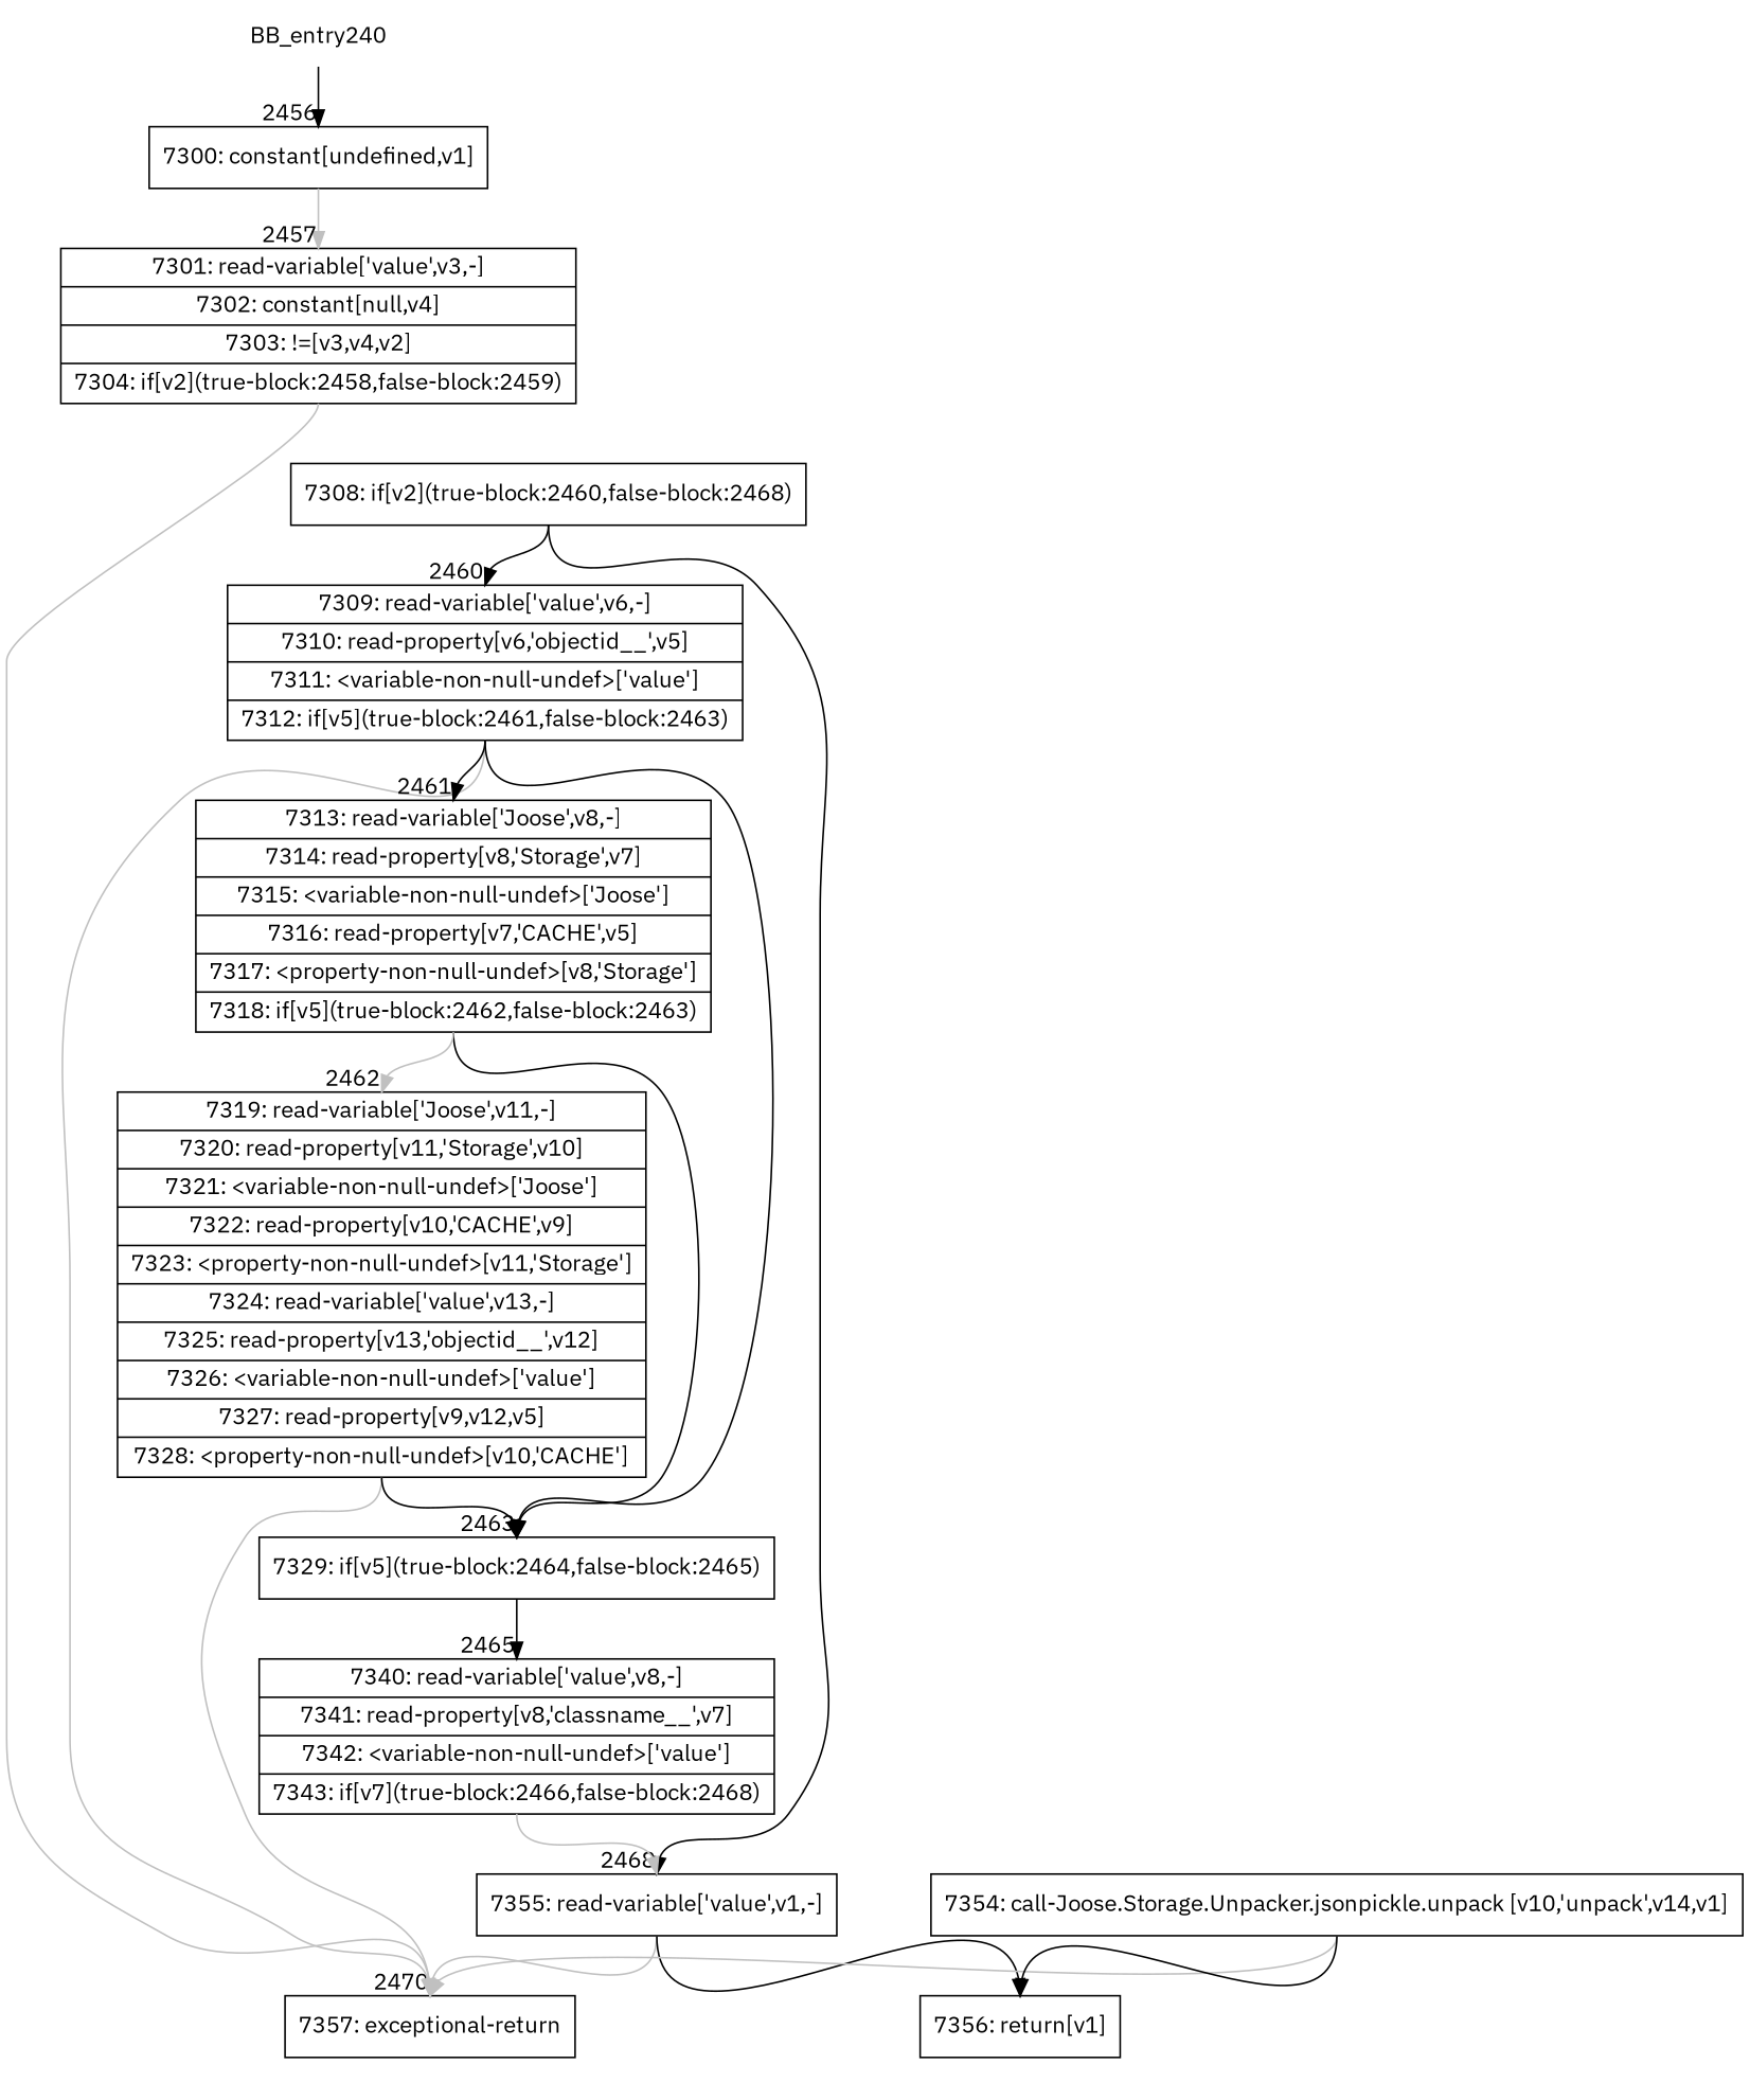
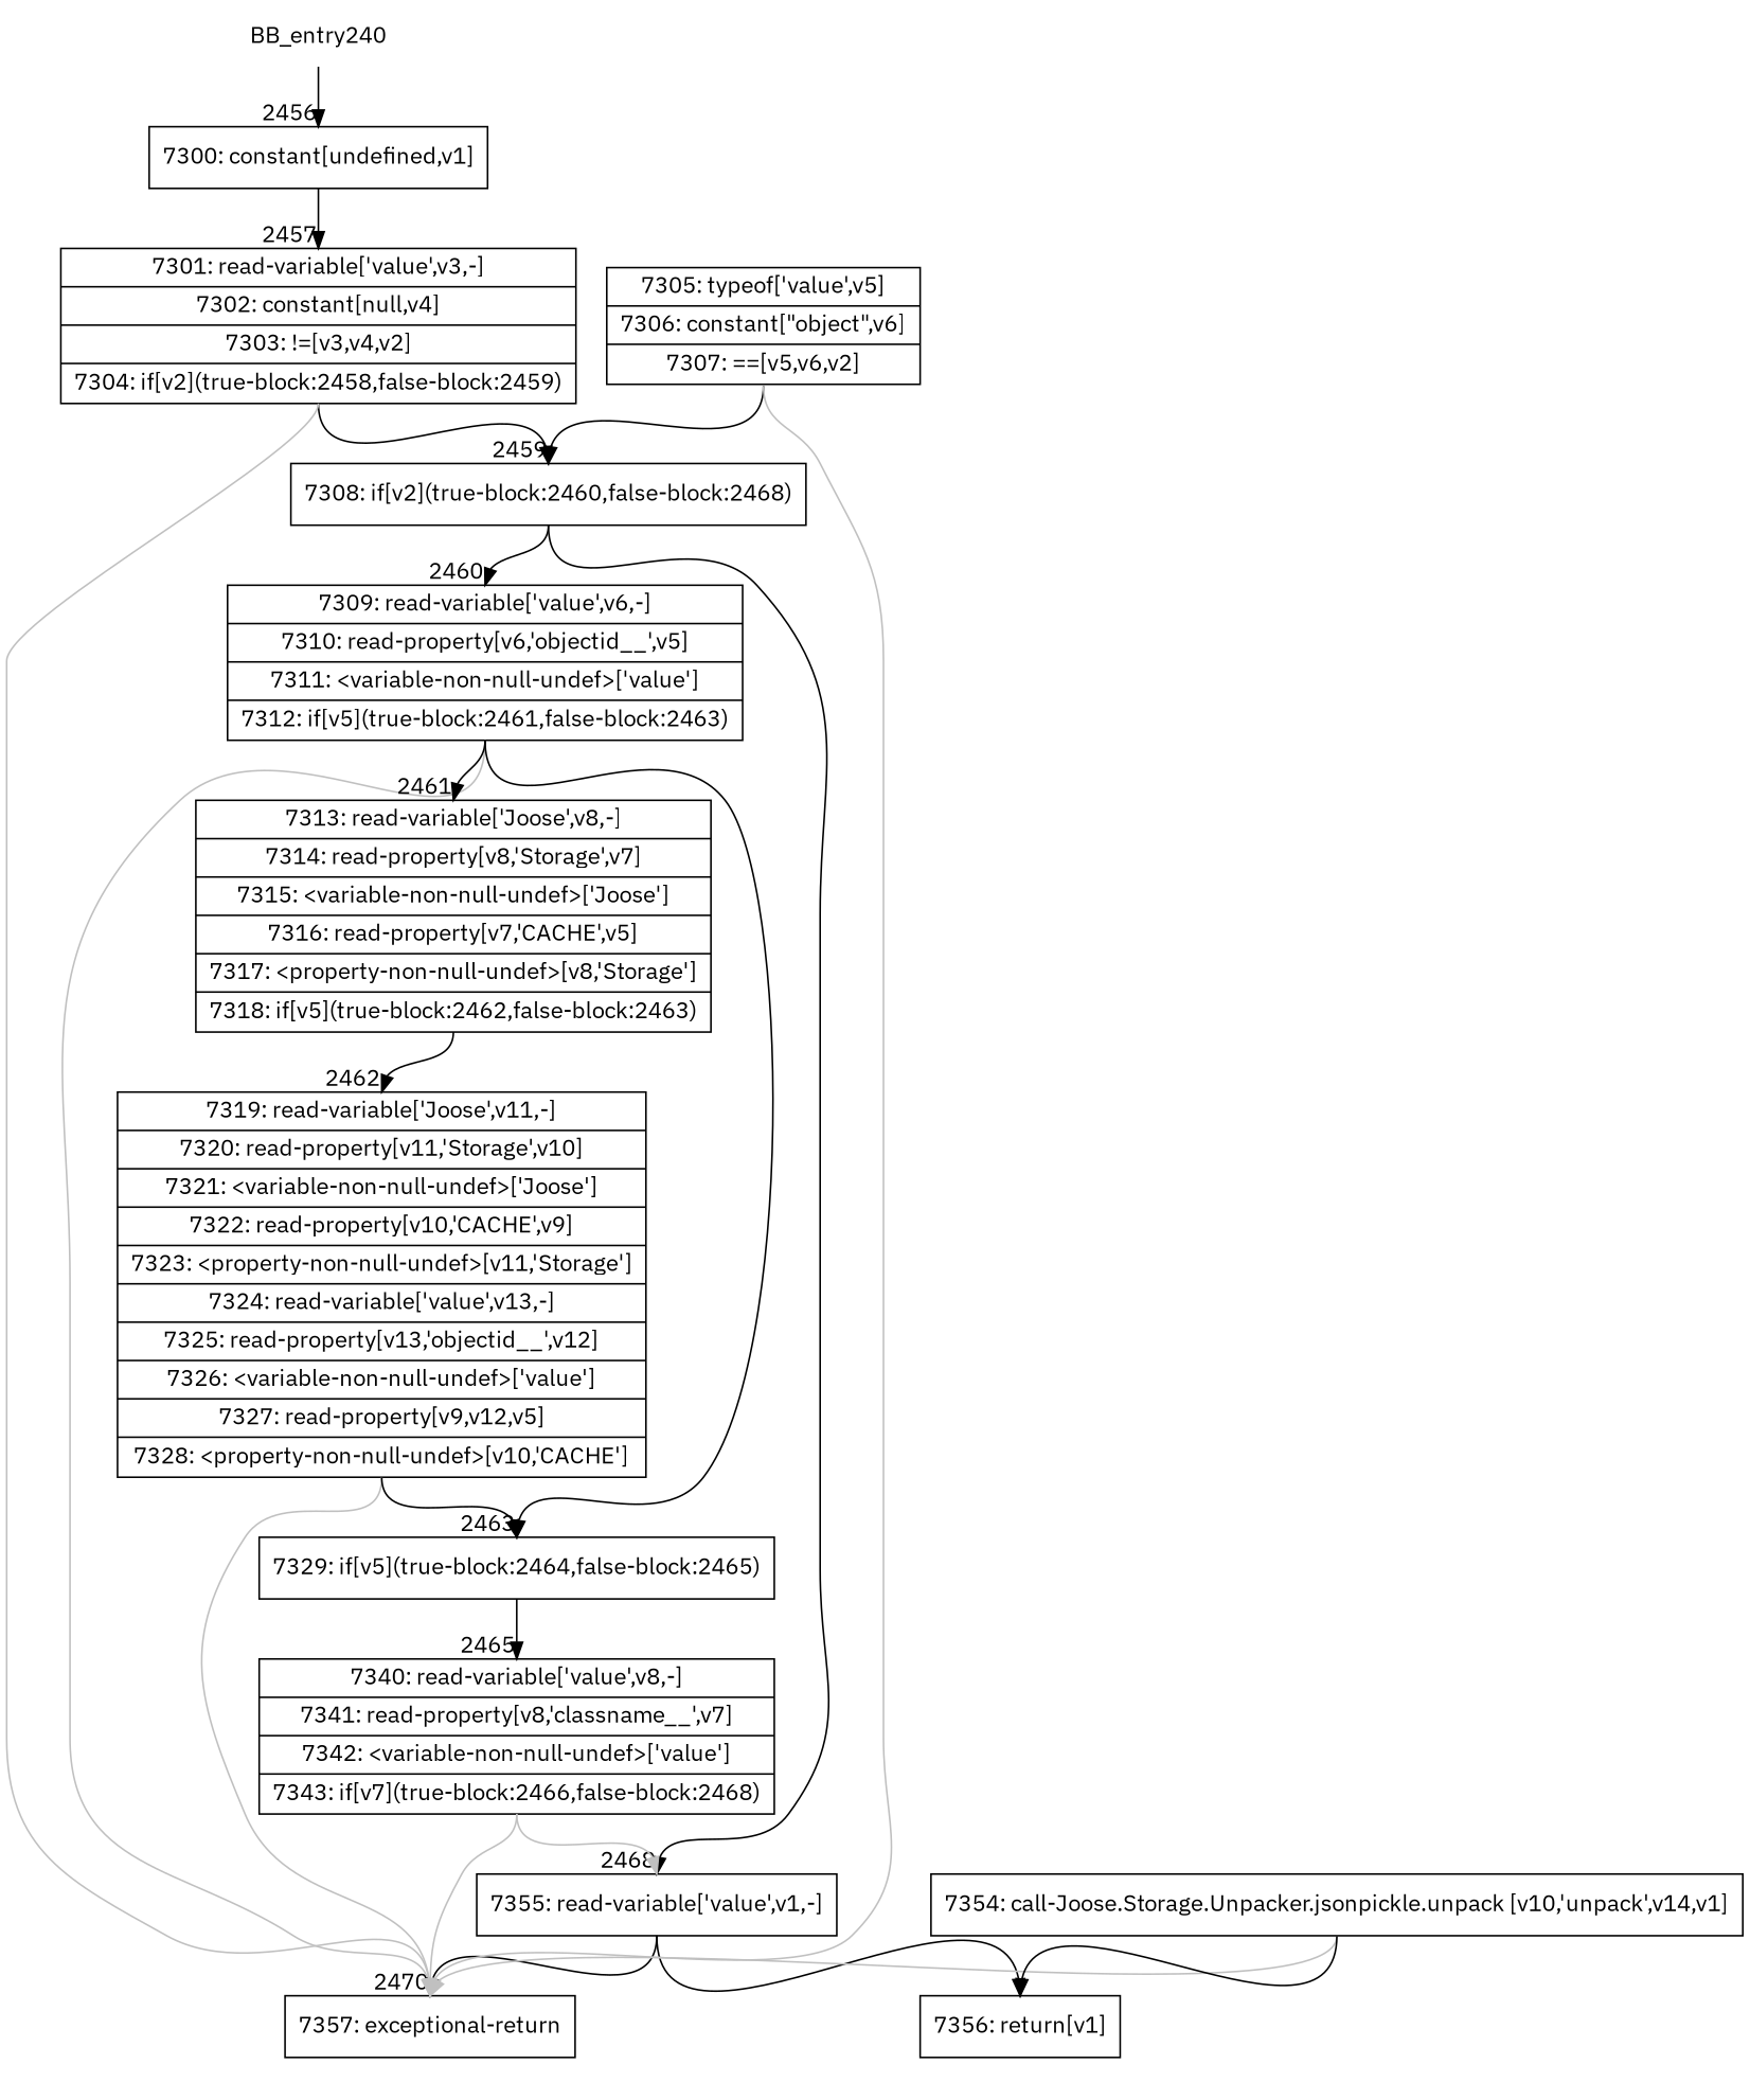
  digraph {
    fontname="IBM Plex Sans"
    rankdir=TD
    node [fontname="IBM Plex Sans" shape=record]
    edge [fontname="IBM Plex Sans" headport=n tailport=s]
    n1 [label=BB_entry240 shape=none]
    n2 [label="{7300: constant[undefined,v1]}"]
    n3 [label="{7301: read-variable['value',v3,-]|7302: constant[null,v4]|7303: !=[v3,v4,v2]|7304: if[v2](true-block:2458,false-block:2459)}"]
    n4 [label="{7308: if[v2](true-block:2460,false-block:2468)}"]
    n5 [label="{7357: exceptional-return}"]
    n6 [label="{7309: read-variable['value',v6,-]|7310: read-property[v6,'objectid__',v5]|7311: \<variable-non-null-undef\>['value']|7312: if[v5](true-block:2461,false-block:2463)}"]
    n7 [label="{7355: read-variable['value',v1,-]}"]
+   n8 [label="{7305: typeof['value',v5]|7306: constant[\"object\",v6]|7307: ==[v5,v6,v2]}"]
    n9 [label="{7329: if[v5](true-block:2464,false-block:2465)}"]
    n10 [label="{7313: read-variable['Joose',v8,-]|7314: read-property[v8,'Storage',v7]|7315: \<variable-non-null-undef\>['Joose']|7316: read-property[v7,'CACHE',v5]|7317: \<property-non-null-undef\>[v8,'Storage']|7318: if[v5](true-block:2462,false-block:2463)}"]
    n11 [label="{7356: return[v1]}"]
    n12 [label="{7340: read-variable['value',v8,-]|7341: read-property[v8,'classname__',v7]|7342: \<variable-non-null-undef\>['value']|7343: if[v7](true-block:2466,false-block:2468)}"]
    n13 [label="{7319: read-variable['Joose',v11,-]|7320: read-property[v11,'Storage',v10]|7321: \<variable-non-null-undef\>['Joose']|7322: read-property[v10,'CACHE',v9]|7323: \<property-non-null-undef\>[v11,'Storage']|7324: read-variable['value',v13,-]|7325: read-property[v13,'objectid__',v12]|7326: \<variable-non-null-undef\>['value']|7327: read-property[v9,v12,v5]|7328: \<property-non-null-undef\>[v10,'CACHE']}"]
    n14 [label="{7354: call-Joose.Storage.Unpacker.jsonpickle.unpack [v10,'unpack',v14,v1]}"]
    n1 -> n2 [headlabel="    2456"]
-   n2 -> n3 [headlabel="      2457" color=gray]
+   n2 -> n3 [headlabel="      2457"]
+   n3 -> n4 [headlabel="      2459"]
    n3 -> n5 [color=gray headlabel="      2470"]
    n4 -> n6 [headlabel="      2460"]
    n4 -> n7 [headlabel="      2468"]
    n6 -> n5 [color=gray]
    n6 -> n9 [headlabel="      2463"]
    n6 -> n10 [headlabel="      2461"]
-   n7 -> n5 [color=gray]
+   n7 -> n5 [color=black]
    n7 -> n11
+   n8 -> n4
+   n8 -> n5 [color=gray]
    n9 -> n12 [headlabel="      2465"]
-   n10 -> n9
-   n10 -> n13 [headlabel="      2462" color=gray]
+   n10 -> n13 [headlabel="      2462"]
+   n12 -> n5 [color=gray]
    n12 -> n7 [color=gray]
    n13 -> n5 [color=gray]
    n13 -> n9
    n14 -> n5 [color=gray]
    n14 -> n11
  }
